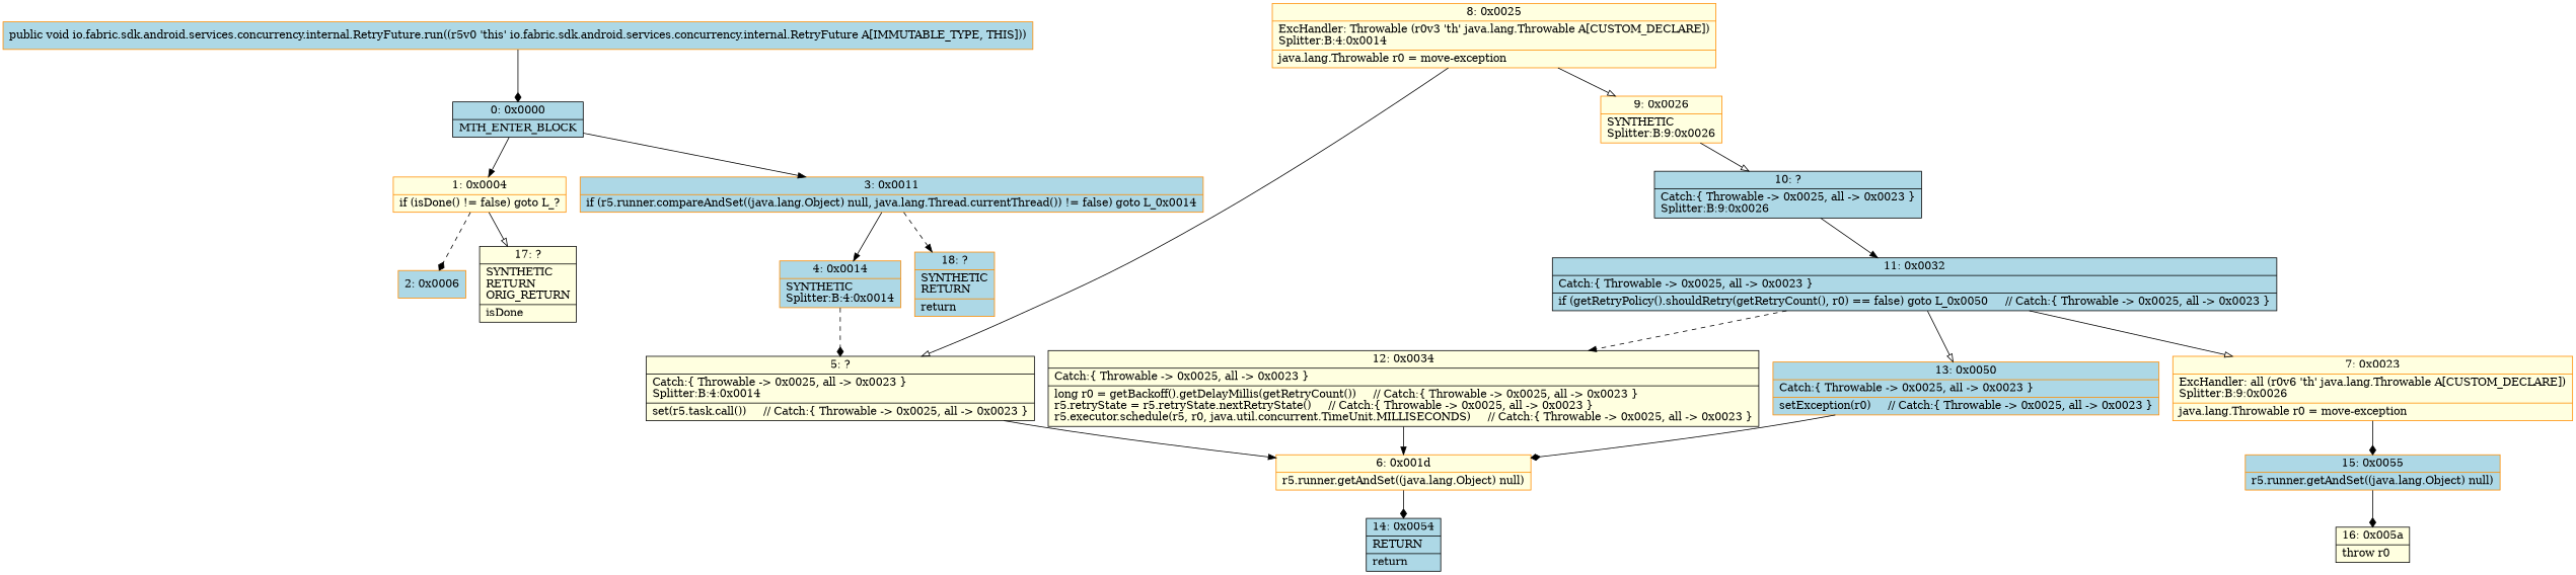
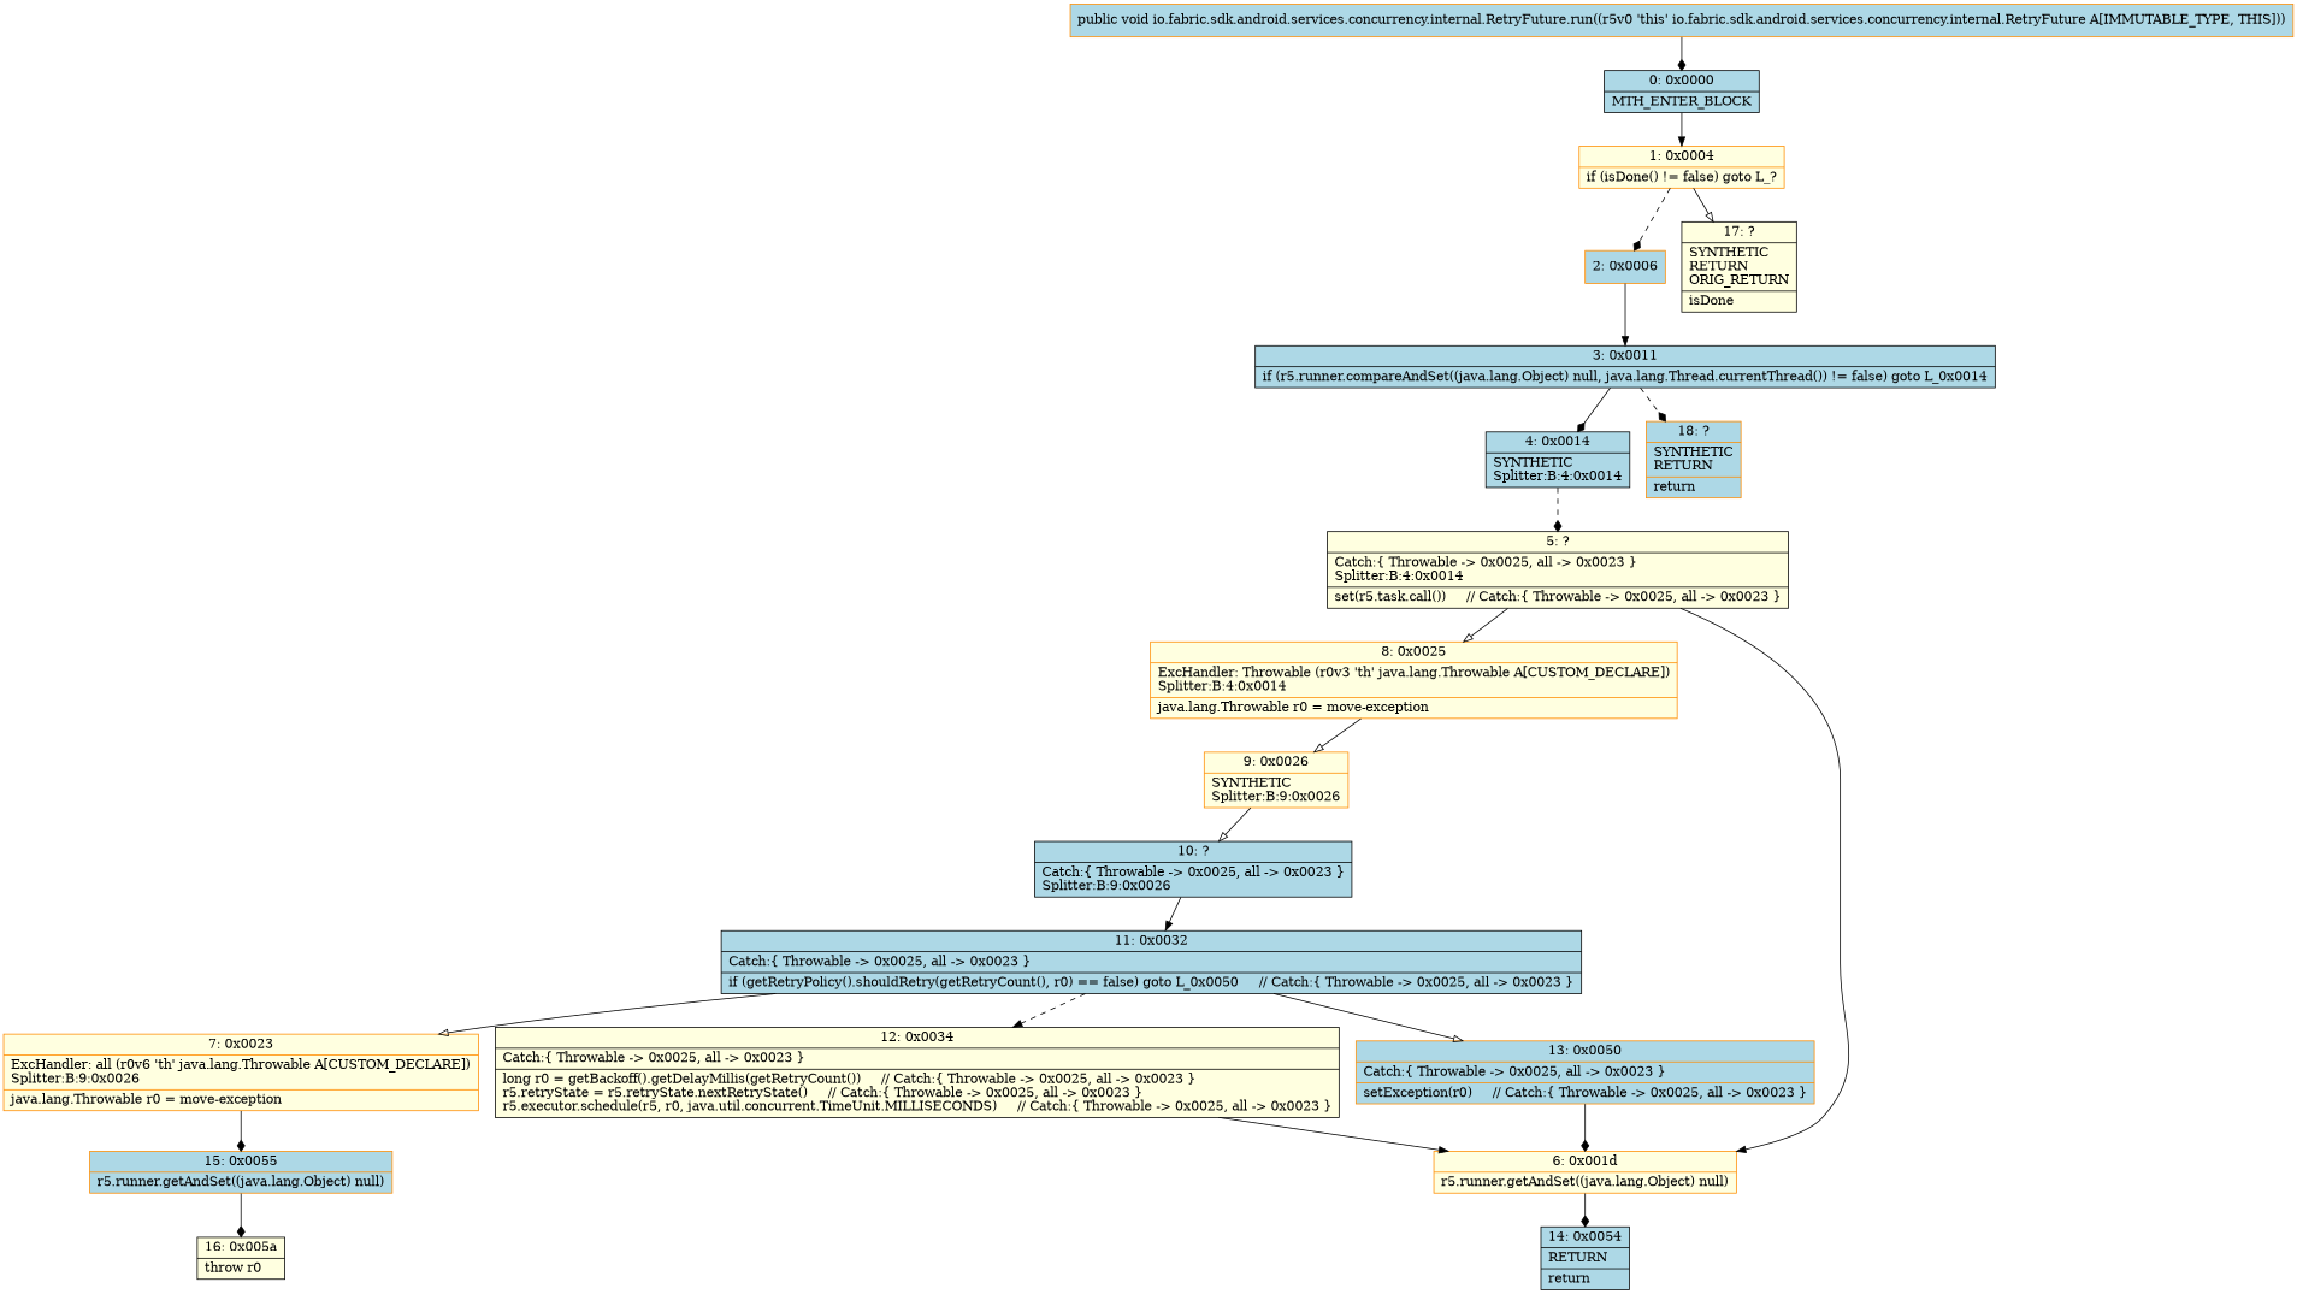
  digraph {
    node [color=darkorange fillcolor=lightblue shape=record style=filled]
    edge [arrowhead=diamond]
    n1 [color=black label="{0\:\ 0x0000|MTH_ENTER_BLOCK\l}"]
    n2 [fillcolor=lightyellow label="{1\:\ 0x0004|if (isDone() != false) goto L_?\l}"]
    n3 [label="{2\:\ 0x0006}"]
    n4 [color=black fillcolor=lightyellow label="{17\:\ ?|SYNTHETIC\lRETURN\lORIG_RETURN\l|isDone\l}"]
-   n5 [label="{3\:\ 0x0011|if (r5.runner.compareAndSet((java.lang.Object) null, java.lang.Thread.currentThread()) != false) goto L_0x0014\l}"]
-   n6 [label="{4\:\ 0x0014|SYNTHETIC\lSplitter:B:4:0x0014\l}"]
+   n5 [color=black label="{3\:\ 0x0011|if (r5.runner.compareAndSet((java.lang.Object) null, java.lang.Thread.currentThread()) != false) goto L_0x0014\l}"]
+   n6 [color=black label="{4\:\ 0x0014|SYNTHETIC\lSplitter:B:4:0x0014\l}"]
    n7 [label="{18\:\ ?|SYNTHETIC\lRETURN\l|return\l}"]
    n8 [color=black fillcolor=lightyellow label="{5\:\ ?|Catch:\{ Throwable \-\> 0x0025, all \-\> 0x0023 \}\lSplitter:B:4:0x0014\l|set(r5.task.call())     \/\/ Catch:\{ Throwable \-\> 0x0025, all \-\> 0x0023 \}\l}"]
    n9 [fillcolor=lightyellow label="{8\:\ 0x0025|ExcHandler: Throwable (r0v3 'th' java.lang.Throwable A[CUSTOM_DECLARE])\lSplitter:B:4:0x0014\l|java.lang.Throwable r0 = move\-exception\l}"]
    n10 [fillcolor=lightyellow label="{6\:\ 0x001d|r5.runner.getAndSet((java.lang.Object) null)\l}"]
    n11 [fillcolor=lightyellow label="{9\:\ 0x0026|SYNTHETIC\lSplitter:B:9:0x0026\l}"]
    n12 [color=black label="{14\:\ 0x0054|RETURN\l|return\l}"]
    n13 [fillcolor=lightyellow label="{7\:\ 0x0023|ExcHandler: all (r0v6 'th' java.lang.Throwable A[CUSTOM_DECLARE])\lSplitter:B:9:0x0026\l|java.lang.Throwable r0 = move\-exception\l}"]
    n14 [label="{15\:\ 0x0055|r5.runner.getAndSet((java.lang.Object) null)\l}"]
    n15 [color=black fillcolor=lightyellow label="{16\:\ 0x005a|throw r0\l}"]
    n16 [color=black label="{10\:\ ?|Catch:\{ Throwable \-\> 0x0025, all \-\> 0x0023 \}\lSplitter:B:9:0x0026\l}"]
    n17 [color=black label="{11\:\ 0x0032|Catch:\{ Throwable \-\> 0x0025, all \-\> 0x0023 \}\l|if (getRetryPolicy().shouldRetry(getRetryCount(), r0) == false) goto L_0x0050     \/\/ Catch:\{ Throwable \-\> 0x0025, all \-\> 0x0023 \}\l}"]
    n18 [color=black fillcolor=lightyellow label="{12\:\ 0x0034|Catch:\{ Throwable \-\> 0x0025, all \-\> 0x0023 \}\l|long r0 = getBackoff().getDelayMillis(getRetryCount())     \/\/ Catch:\{ Throwable \-\> 0x0025, all \-\> 0x0023 \}\lr5.retryState = r5.retryState.nextRetryState()     \/\/ Catch:\{ Throwable \-\> 0x0025, all \-\> 0x0023 \}\lr5.executor.schedule(r5, r0, java.util.concurrent.TimeUnit.MILLISECONDS)     \/\/ Catch:\{ Throwable \-\> 0x0025, all \-\> 0x0023 \}\l}"]
    n19 [label="{13\:\ 0x0050|Catch:\{ Throwable \-\> 0x0025, all \-\> 0x0023 \}\l|setException(r0)     \/\/ Catch:\{ Throwable \-\> 0x0025, all \-\> 0x0023 \}\l}"]
    n20 [label="{public void io.fabric.sdk.android.services.concurrency.internal.RetryFuture.run((r5v0 'this' io.fabric.sdk.android.services.concurrency.internal.RetryFuture A[IMMUTABLE_TYPE, THIS])) }"]
    n1 -> n2 [arrowhead=normal]
    n2 -> n3 [style=dashed]
    n2 -> n4 [arrowhead=onormal]
-   n1 -> n5 [arrowhead=normal]
-   n5 -> n6 [arrowhead=normal]
-   n5 -> n7 [arrowhead=normal style=dashed]
+   n3 -> n5 [arrowhead=normal]
+   n5 -> n6
+   n5 -> n7 [style=dashed]
    n6 -> n8 [style=dashed]
-   n9 -> n8 [arrowhead=onormal]
+   n8 -> n9 [arrowhead=onormal]
    n8 -> n10 [arrowhead=normal]
    n9 -> n11 [arrowhead=onormal]
    n10 -> n12
    n11 -> n16 [arrowhead=onormal]
    n13 -> n14
    n14 -> n15
    n16 -> n17 [arrowhead=normal]
    n17 -> n13 [arrowhead=onormal]
    n17 -> n18 [arrowhead=normal style=dashed]
    n17 -> n19 [arrowhead=onormal]
    n18 -> n10 [arrowhead=normal]
    n19 -> n10
    n20 -> n1
  }
